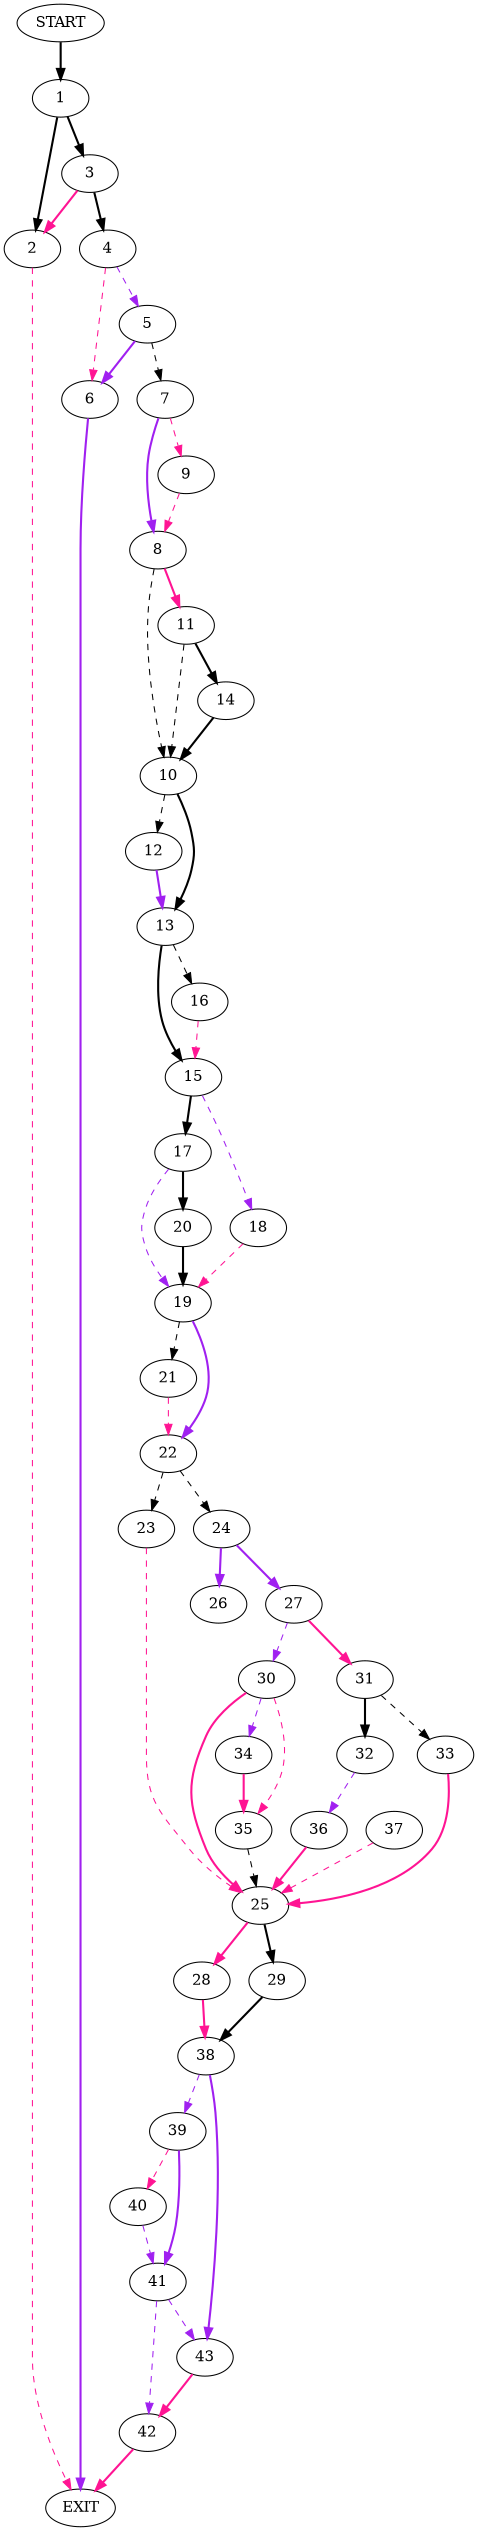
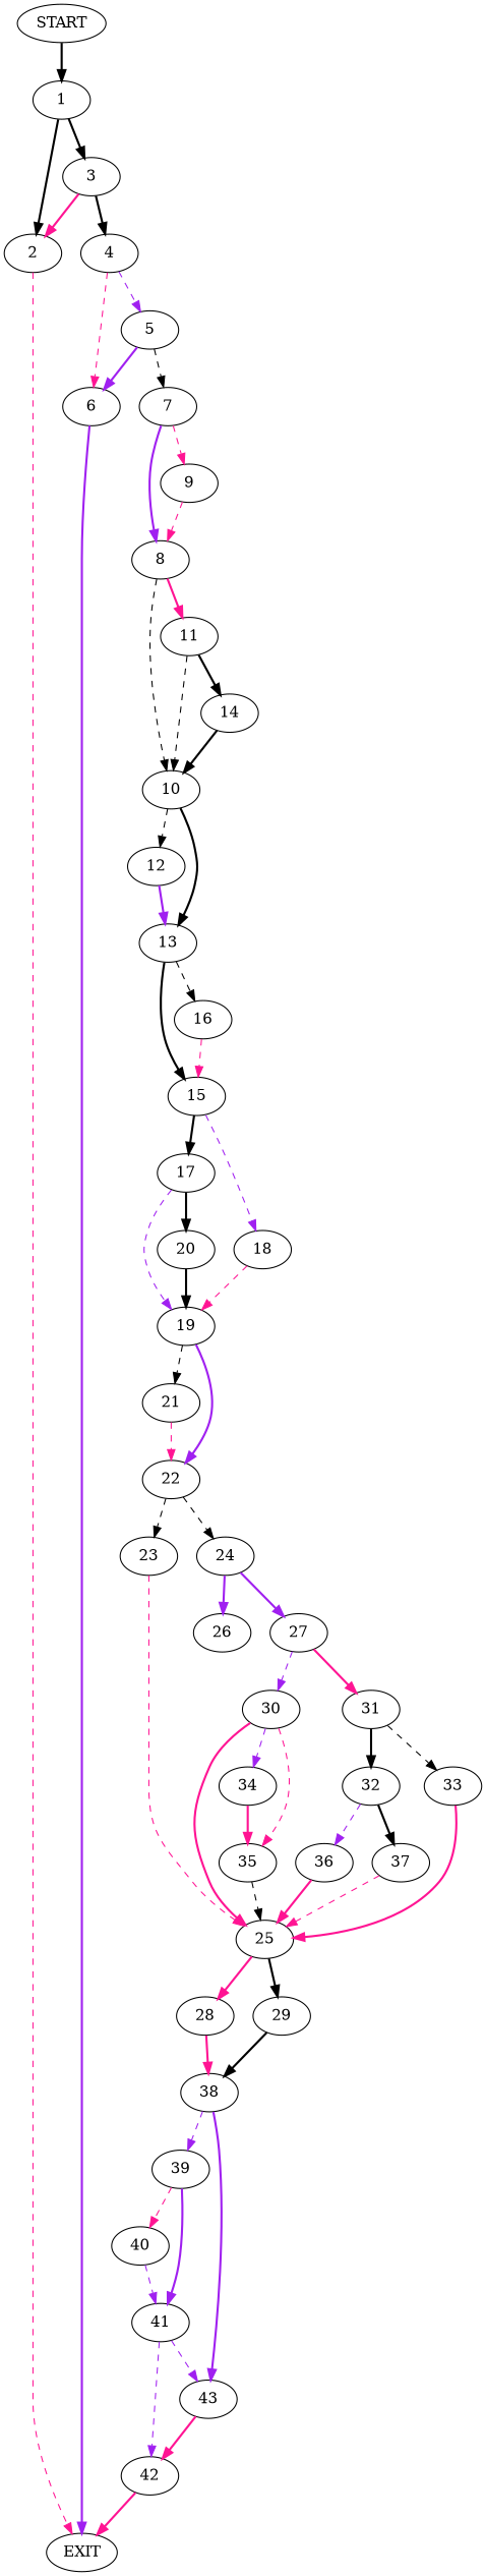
  digraph {
    edge [color=black style=bold]
    n1 [label=START]
    1
    2
    3
    n5 [label=EXIT]
    4
    5
    6
    7
    8
    9
    10
    11
    12
    13
    14
    15
    16
    17
    18
    19
    20
    21
    22
    23
    24
    25
    26
    27
    28
    29
    30
    31
    38
    34
    35
    32
    33
    39
    43
    36
    37
    40
    41
    42
    n1 -> 1
    1 -> 2
    1 -> 3
    2 -> n5 [color=deeppink style=dashed]
    3 -> 2 [color=deeppink]
    3 -> 4
    4 -> 5 [color=purple style=dashed]
    4 -> 6 [color=deeppink style=dashed]
    5 -> 6 [color=purple]
    5 -> 7 [style=dashed]
    6 -> n5 [color=purple]
    7 -> 8 [color=purple]
    7 -> 9 [color=deeppink style=dashed]
    8 -> 10 [style=dashed]
    8 -> 11 [color=deeppink]
    9 -> 8 [color=deeppink style=dashed]
    10 -> 12 [style=dashed]
    10 -> 13
    11 -> 10 [style=dashed]
    11 -> 14
    12 -> 13 [color=purple]
    13 -> 15
    13 -> 16 [style=dashed]
    14 -> 10
    15 -> 17
    15 -> 18 [color=purple style=dashed]
    16 -> 15 [color=deeppink style=dashed]
    17 -> 19 [color=purple style=dashed]
    17 -> 20
    18 -> 19 [color=deeppink style=dashed]
    19 -> 21 [style=dashed]
    19 -> 22 [color=purple]
    20 -> 19
    21 -> 22 [color=deeppink style=dashed]
    22 -> 23 [style=dashed]
    22 -> 24 [style=dashed]
    23 -> 25 [color=deeppink style=dashed]
    24 -> 26 [color=purple]
    24 -> 27 [color=purple]
    25 -> 28 [color=deeppink]
    25 -> 29
    27 -> 30 [color=purple style=dashed]
    27 -> 31 [color=deeppink]
    28 -> 38 [color=deeppink]
    29 -> 38
    30 -> 25 [color=deeppink]
    30 -> 34 [color=purple style=dashed]
    30 -> 35 [color=deeppink style=dashed]
    31 -> 32
    31 -> 33 [style=dashed]
    38 -> 39 [color=purple style=dashed]
    38 -> 43 [color=purple]
    34 -> 35 [color=deeppink]
    35 -> 25 [style=dashed]
    32 -> 36 [color=purple style=dashed]
+   32 -> 37
    33 -> 25 [color=deeppink]
    39 -> 40 [color=deeppink style=dashed]
    39 -> 41 [color=purple]
    43 -> 42 [color=deeppink]
    36 -> 25 [color=deeppink]
    37 -> 25 [color=deeppink style=dashed]
    40 -> 41 [color=purple style=dashed]
    41 -> 43 [color=purple style=dashed]
    41 -> 42 [color=purple style=dashed]
    42 -> n5 [color=deeppink]
  }
